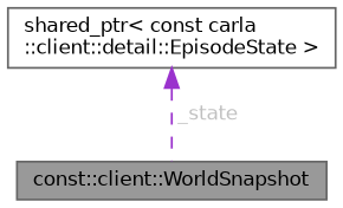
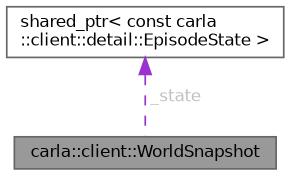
  digraph {
    node [color=gray40 fontname=Helvetica fontsize=10 shape=box style=filled]
-   n1 [fillcolor=grey60 fontcolor=black height=0.2 label="const::client::WorldSnapshot" width=0.4]
+   n1 [fillcolor=grey60 fontcolor=black height=0.2 label="carla::client::WorldSnapshot" width=0.4]
    n2 [fillcolor=white height=0.2 label="shared_ptr\< const carla\l::client::detail::EpisodeState \>" width=0.4]
    n2 -> n1 [color=darkorchid3 dir=back fontcolor=grey fontname=Helvetica fontsize=10 label=" _state" labelfontname=Helvetica labelfontsize=10 style=dashed]
  }
